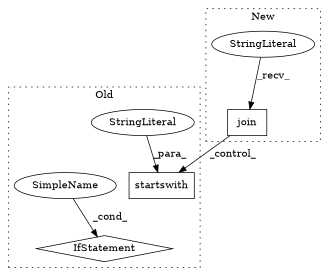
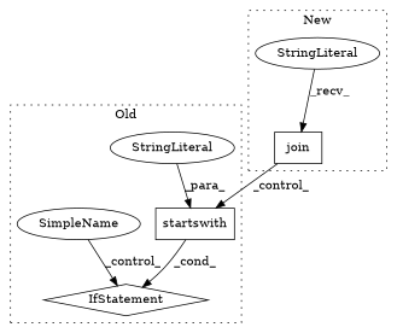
  digraph {
    node [a=32 shape=ellipse]
    n1 [l="11,1" label=startswith s="642,661" shape=box]
    n2 [a=45 l=8 label=StringLiteral s=653]
    n3 [a=25 l="4,2" label=IfStatement s="623,662" shape=diamond]
    n4 [a=42 label=SimpleName]
    n5 [l="14,-3" label=join s="535,657" shape=box]
    n6 [a=45 l=4 label=StringLiteral s=530]
    subgraph cluster_1 {
      label=Old
      style=dotted
      n1
      n2
      n3
      n4
    }
    subgraph cluster_2 {
      label=New
      style=dotted
      n5
      n6
    }
+   n1 -> n3 [label=_cond_]
    n2 -> n1 [label=_para_]
-   n4 -> n3 [label=_cond_]
+   n4 -> n3 [label=_control_]
    n5 -> n1 [label=_control_]
    n6 -> n5 [label=_recv_]
  }
